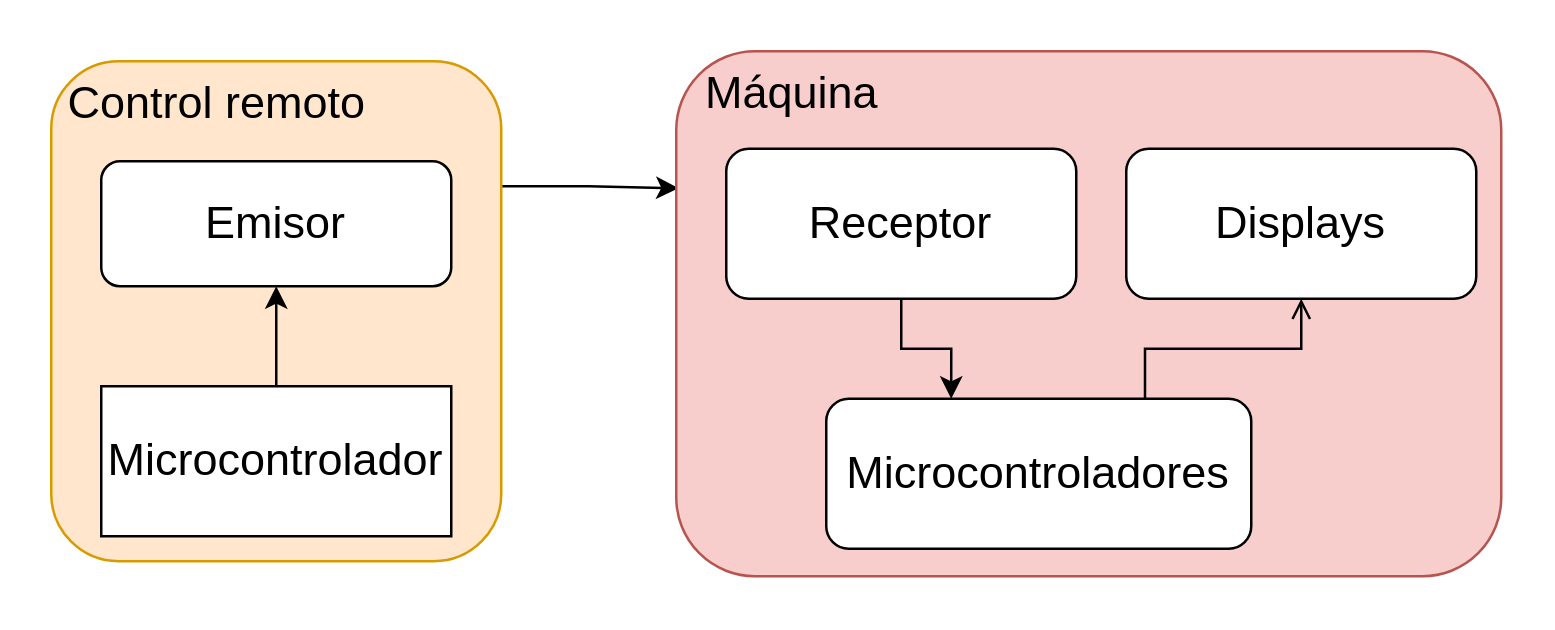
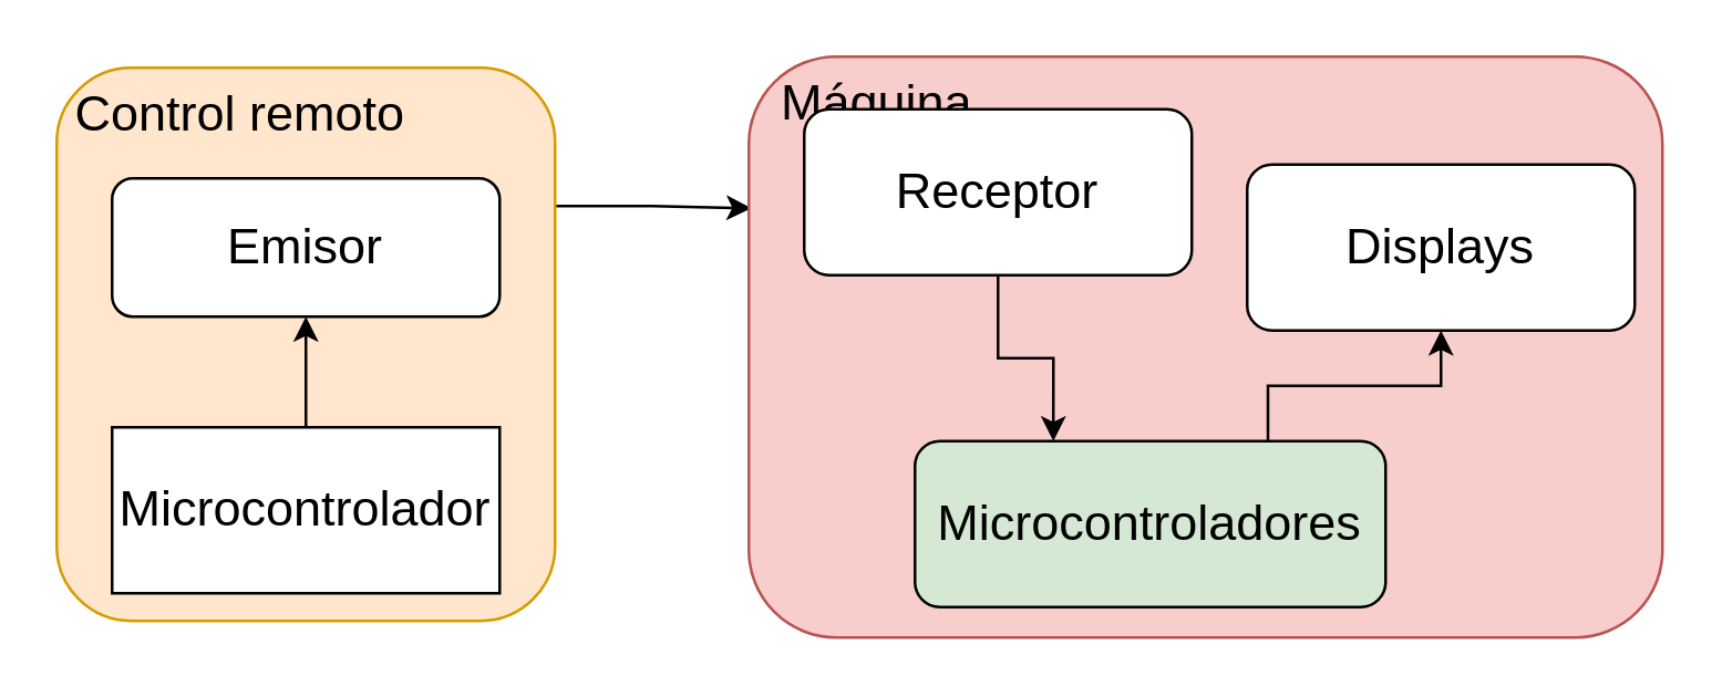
  <mxCell id="0" />
  <mxCell id="1" parent="0" />
  <mxCell id="2" style="edgeStyle=orthogonalEdgeStyle;rounded=0;orthogonalLoop=1;jettySize=auto;html=1;exitX=1;exitY=0.25;exitDx=0;exitDy=0;entryX=0.003;entryY=0.261;entryDx=0;entryDy=0;entryPerimeter=0;" edge="1" parent="1" source="3" target="7"><mxGeometry relative="1" as="geometry" /></mxCell>
  <mxCell id="3" value="&amp;nbsp;Control remoto" style="rounded=1;whiteSpace=wrap;html=1;fillColor=#ffe6cc;strokeColor=#d79b00;verticalAlign=top;align=left;fontSize=18;" vertex="1" parent="1"><mxGeometry x="20" y="24" width="180" height="200" as="geometry" /></mxCell>
  <mxCell id="4" style="edgeStyle=orthogonalEdgeStyle;rounded=0;orthogonalLoop=1;jettySize=auto;html=1;exitX=0.5;exitY=0;exitDx=0;exitDy=0;entryX=0.5;entryY=1;entryDx=0;entryDy=0;" edge="1" parent="1" source="5" target="6"><mxGeometry relative="1" as="geometry" /></mxCell>
  <mxCell id="5" value="Microcontrolador" style="whiteSpace=wrap;html=1;fontSize=18;rounded=0;" vertex="1" parent="1"><mxGeometry x="40" y="154" width="140" height="60" as="geometry" /></mxCell>
  <mxCell id="6" value="Emisor" style="rounded=1;whiteSpace=wrap;html=1;fontSize=18;" vertex="1" parent="1"><mxGeometry x="40" y="64" width="140" height="50" as="geometry" /></mxCell>
  <mxCell id="7" value="&amp;nbsp; Máquina" style="rounded=1;whiteSpace=wrap;html=1;fillColor=#f8cecc;strokeColor=#b85450;verticalAlign=top;align=left;fontSize=18;" vertex="1" parent="1"><mxGeometry x="270" y="20" width="330" height="210" as="geometry" /></mxCell>
- <mxCell id="8" style="edgeStyle=orthogonalEdgeStyle;rounded=0;orthogonalLoop=1;jettySize=auto;html=1;exitX=0.75;exitY=0;exitDx=0;exitDy=0;endArrow=open;" edge="1" parent="1" source="9" target="12"><mxGeometry relative="1" as="geometry" /></mxCell>
- <mxCell id="9" value="Microcontroladores" style="rounded=1;whiteSpace=wrap;html=1;fontSize=18;" vertex="1" parent="1"><mxGeometry x="330" y="159" width="170" height="60" as="geometry" /></mxCell>
+ <mxCell id="8" style="edgeStyle=orthogonalEdgeStyle;rounded=0;orthogonalLoop=1;jettySize=auto;html=1;exitX=0.75;exitY=0;exitDx=0;exitDy=0;" edge="1" parent="1" source="9" target="12"><mxGeometry relative="1" as="geometry" /></mxCell>
+ <mxCell id="9" value="Microcontroladores" style="rounded=1;whiteSpace=wrap;html=1;fontSize=18;fillColor=#d5e8d4;" vertex="1" parent="1"><mxGeometry x="330" y="159" width="170" height="60" as="geometry" /></mxCell>
  <mxCell id="10" style="edgeStyle=orthogonalEdgeStyle;rounded=0;orthogonalLoop=1;jettySize=auto;html=1;exitX=0.5;exitY=1;exitDx=0;exitDy=0;entryX=0.294;entryY=0;entryDx=0;entryDy=0;entryPerimeter=0;" edge="1" parent="1" source="11" target="9"><mxGeometry relative="1" as="geometry" /></mxCell>
- <mxCell id="11" value="Receptor" style="rounded=1;whiteSpace=wrap;html=1;fontSize=18;" vertex="1" parent="1"><mxGeometry x="290" y="59" width="140" height="60" as="geometry" /></mxCell>
+ <mxCell id="11" value="Receptor" style="rounded=1;whiteSpace=wrap;html=1;fontSize=18;" vertex="1" parent="1"><mxGeometry x="290" y="39" width="140" height="60" as="geometry" /></mxCell>
  <mxCell id="12" value="Displays" style="rounded=1;whiteSpace=wrap;html=1;fontSize=18;" vertex="1" parent="1"><mxGeometry x="450" y="59" width="140" height="60" as="geometry" /></mxCell>
